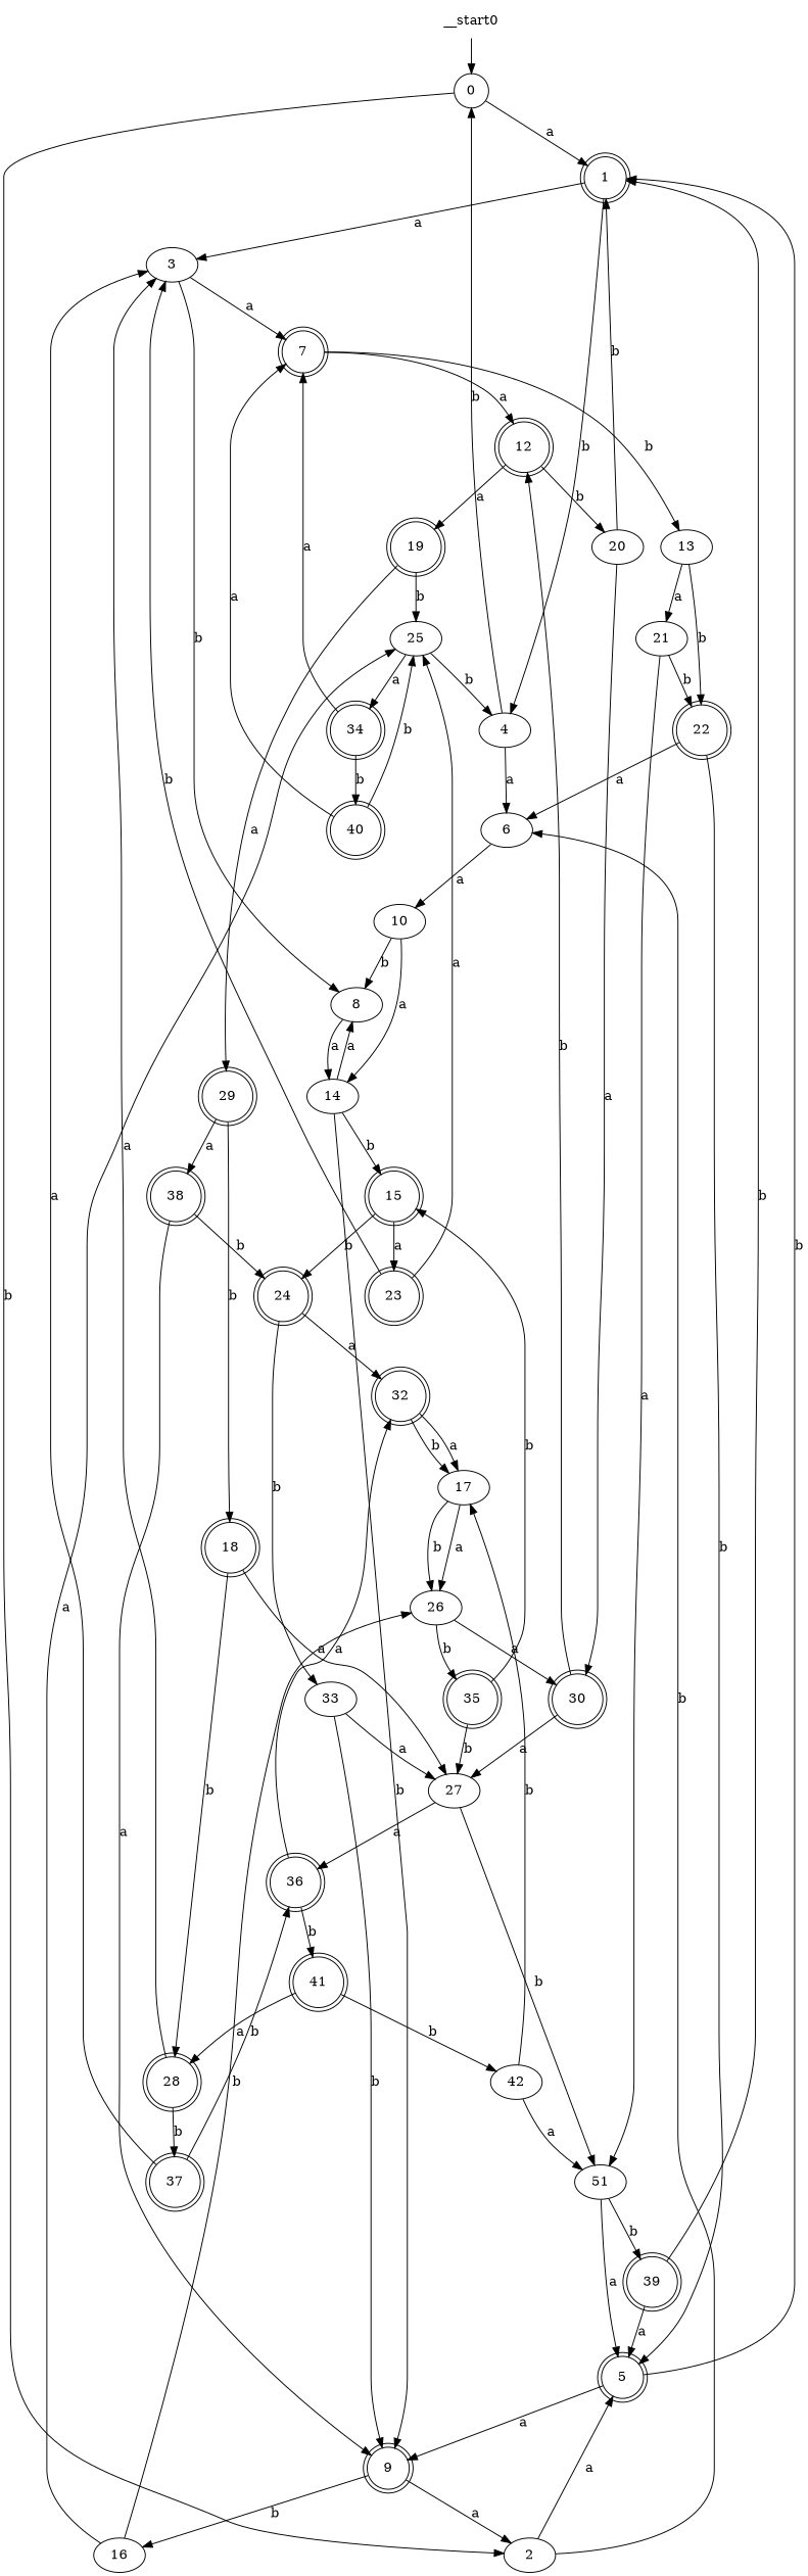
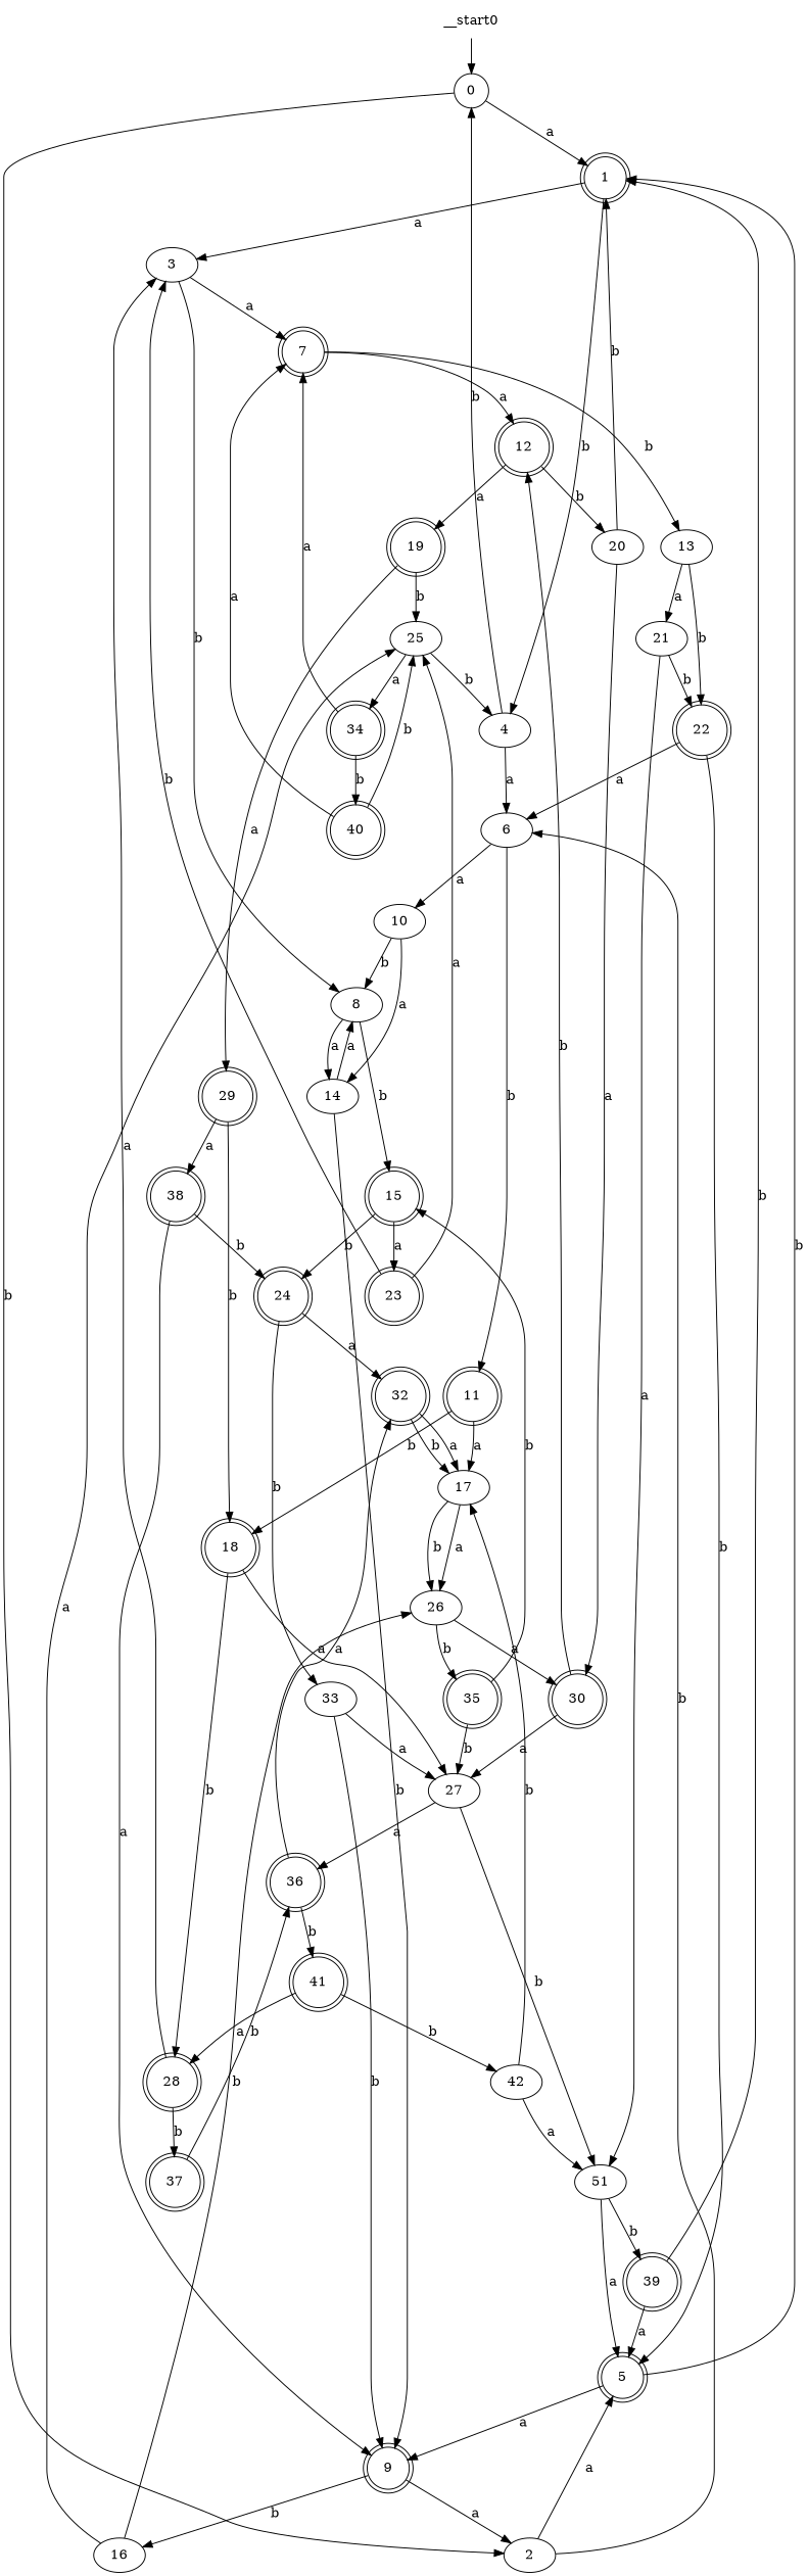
  digraph {
    node [shape=doublecircle]
    __start0 [shape=none]
    0 [shape=circle]
    1
    2 [shape=""]
    3 [shape=""]
    4 [shape=""]
    5
    6 [shape=""]
    7
    8 [shape=""]
    9
    10 [shape=""]
+   11
    12
    13 [shape=""]
    14 [shape=""]
    15
    16 [shape=""]
    17 [shape=""]
    18
    19
    20 [shape=""]
    21 [shape=""]
    22
    23
    24
    25 [shape=""]
    26 [shape=""]
    27 [shape=""]
    28
    29
    30
    n33 [label=51 shape=""]
    32
    33 [shape=""]
    34
    35
    36
    37
    38
    39
    40
    41
    42 [shape=""]
    __start0 -> 0
    0 -> 1 [label=a]
    0 -> 2 [label=b]
    1 -> 3 [label=a]
    1 -> 4 [label=b]
    2 -> 5 [label=a]
    2 -> 6 [label=b]
    3 -> 7 [label=a]
    3 -> 8 [label=b]
    4 -> 0 [label=b]
    4 -> 6 [label=a]
    5 -> 1 [label=b]
    5 -> 9 [label=a]
    6 -> 10 [label=a]
+   6 -> 11 [label=b]
    7 -> 12 [label=a]
    7 -> 13 [label=b]
    8 -> 14 [label=a]
-   14 -> 15 [label=b]
+   8 -> 15 [label=b]
    9 -> 2 [label=a]
    9 -> 16 [label=b]
    10 -> 8 [label=b]
    10 -> 14 [label=a]
+   11 -> 17 [label=a]
+   11 -> 18 [label=b]
    12 -> 19 [label=a]
    12 -> 20 [label=b]
    13 -> 21 [label=a]
    13 -> 22 [label=b]
    14 -> 8 [label=a]
    14 -> 9 [label=b]
    15 -> 23 [label=a]
    15 -> 24 [label=b]
    16 -> 25 [label=a]
    16 -> 26 [label=b]
    17 -> 26 [label=a]
    17 -> 26 [label=b]
    18 -> 27 [label=a]
    18 -> 28 [label=b]
    19 -> 25 [label=b]
    19 -> 29 [label=a]
    20 -> 1 [label=b]
    20 -> 30 [label=a]
    21 -> 22 [label=b]
    21 -> n33 [label=a]
    22 -> 5 [label=b]
    22 -> 6 [label=a]
    23 -> 3 [label=b]
    23 -> 25 [label=a]
    24 -> 32 [label=a]
    24 -> 33 [label=b]
    25 -> 4 [label=b]
    25 -> 34 [label=a]
    26 -> 30 [label=a]
    26 -> 35 [label=b]
    27 -> n33 [label=b]
    27 -> 36 [label=a]
    28 -> 3 [label=a]
    28 -> 37 [label=b]
    29 -> 18 [label=b]
    29 -> 38 [label=a]
    30 -> 12 [label=b]
    30 -> 27 [label=a]
    n33 -> 5 [label=a]
    n33 -> 39 [label=b]
    32 -> 17 [label=a]
    32 -> 17 [label=b]
    33 -> 9 [label=b]
    33 -> 27 [label=a]
    34 -> 7 [label=a]
    34 -> 40 [label=b]
    35 -> 15 [label=b]
    35 -> 27 [label=b]
    36 -> 32 [label=a]
    36 -> 41 [label=b]
-   37 -> 3 [label=a]
    37 -> 36 [label=b]
    38 -> 9 [label=a]
    38 -> 24 [label=b]
    39 -> 1 [label=b]
    39 -> 5 [label=a]
    40 -> 7 [label=a]
    40 -> 25 [label=b]
    41 -> 28 [label=a]
    41 -> 42 [label=b]
    42 -> 17 [label=b]
    42 -> n33 [label=a]
  }
